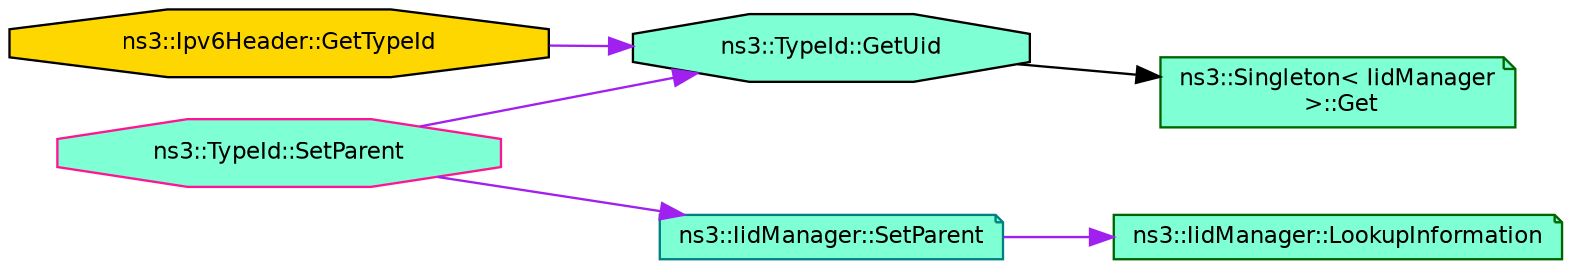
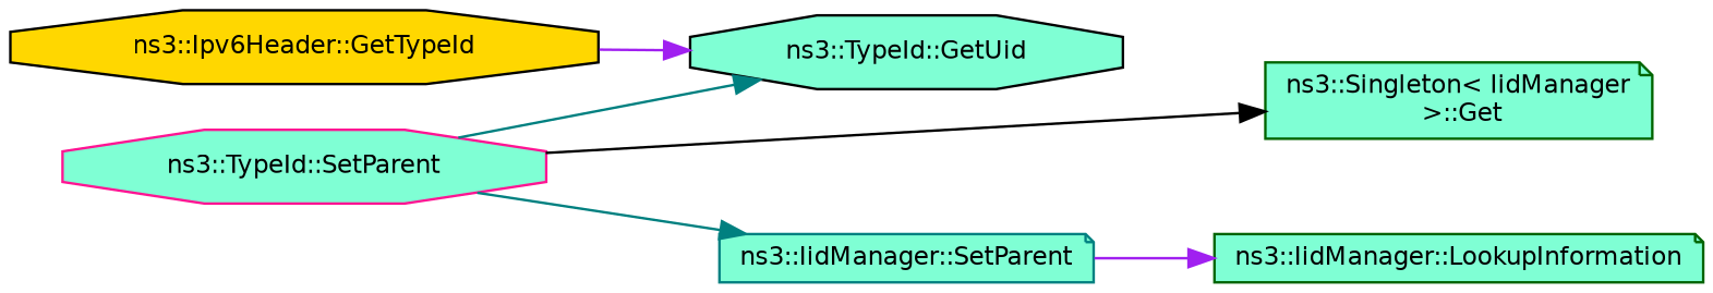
  digraph {
    rankdir=LR
    node [color=black fillcolor=aquamarine fontname=Helvetica fontsize=10 shape=octagon style=filled]
    edge [color=purple fontname=Helvetica fontsize=10 labelfontname=Helvetica labelfontsize=10 style=solid]
    n1 [fillcolor=gold fontcolor=black height=0.2 label="ns3::Ipv6Header::GetTypeId" width=0.4]
    n2 [height=0.2 label="ns3::TypeId::GetUid" width=0.4]
    n3 [color=deeppink height=0.2 label="ns3::TypeId::SetParent" width=0.4]
    n4 [color=darkgreen height=0.2 label="ns3::Singleton\< IidManager\l \>::Get" shape=note width=0.4]
    n5 [color=teal height=0.2 label="ns3::IidManager::SetParent" shape=note width=0.4]
    n6 [color=darkgreen height=0.2 label="ns3::IidManager::LookupInformation" shape=note width=0.4]
    n1 -> n2
-   n3 -> n2
-   n2 -> n4 [color=black]
-   n3 -> n5
+   n3 -> n2 [color=teal]
+   n3 -> n4 [color=black]
+   n3 -> n5 [color=teal]
    n5 -> n6
  }
